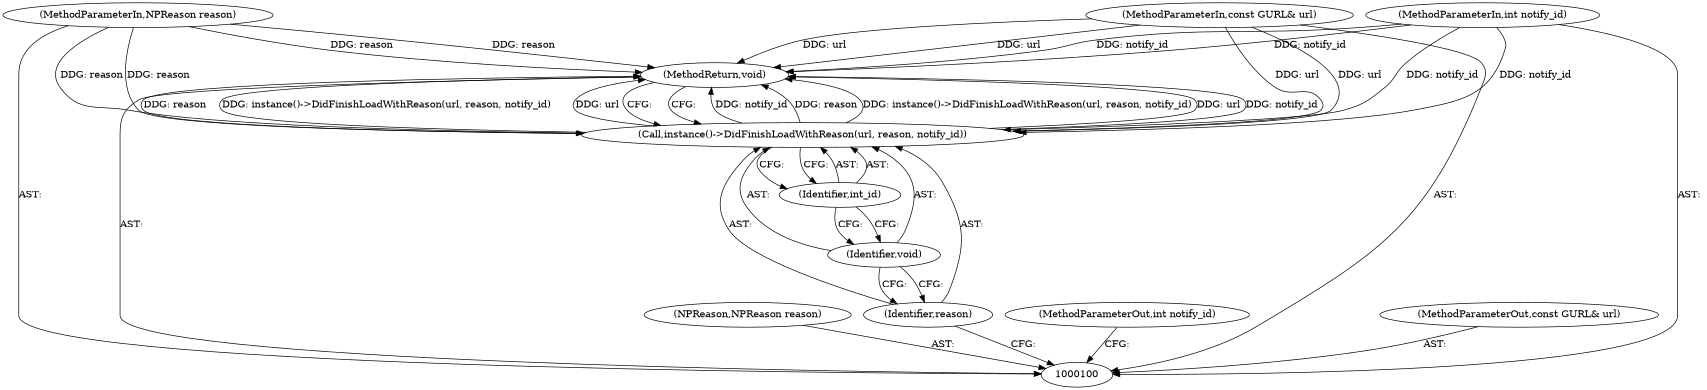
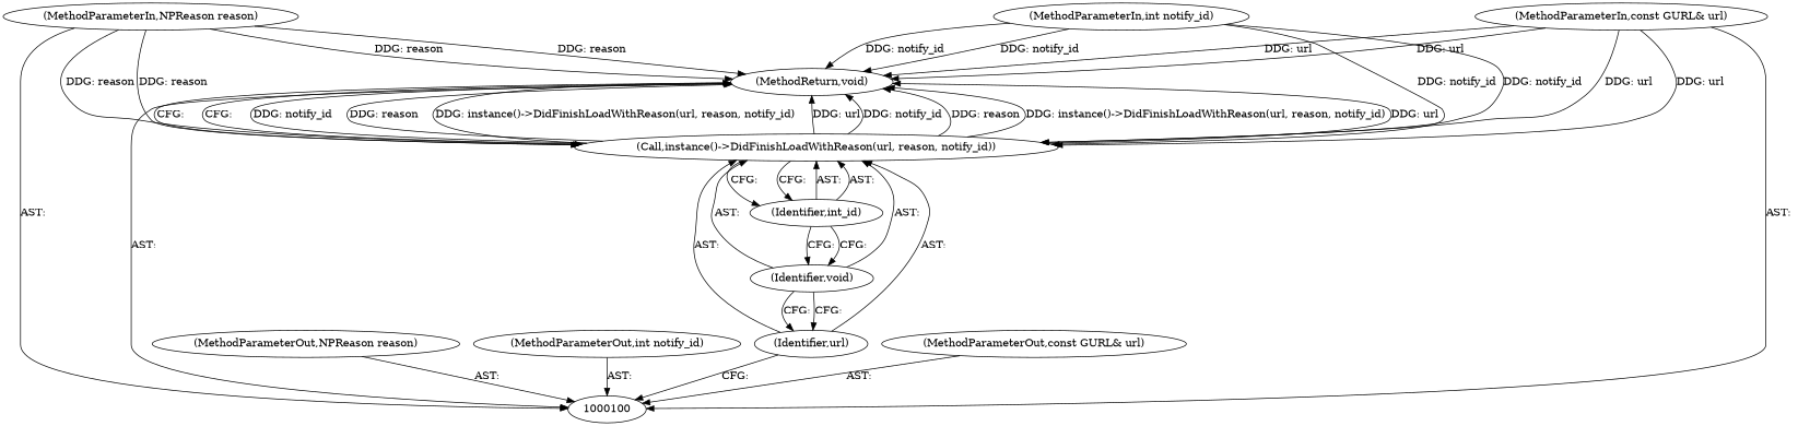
  digraph {
    n1 [label="(MethodReturn,void)"]
    n2 [label="(Call,instance()->DidFinishLoadWithReason(url, reason, notify_id))"]
    1000100
    n4 [label="(Identifier,int_id)"]
    n5 [label="(MethodParameterIn,NPReason reason)"]
-   n6 [label="(NPReason,NPReason reason)"]
+   n6 [label="(MethodParameterOut,NPReason reason)"]
    n7 [label="(MethodParameterIn,int notify_id)"]
    n8 [label="(MethodParameterOut,int notify_id)"]
    n9 [label="(MethodParameterIn,const GURL& url)"]
    n10 [label="(MethodParameterOut,const GURL& url)"]
    n11 [label="(Identifier,void)"]
-   n12 [label="(Identifier,reason)"]
+   n12 [label="(Identifier,url)"]
    n1 -> n2 [label="CFG: "]
    n1 -> n2 [label="CFG: "]
    n1 -> 1000100 [label="AST: "]
    n2 -> n1 [label="DDG: notify_id"]
    n2 -> n1 [label="DDG: reason"]
    n2 -> n1 [label="DDG: instance()->DidFinishLoadWithReason(url, reason, notify_id)"]
    n2 -> n1 [label="DDG: url"]
    n2 -> n1 [label="DDG: notify_id"]
    n2 -> n1 [label="DDG: reason"]
    n2 -> n1 [label="DDG: instance()->DidFinishLoadWithReason(url, reason, notify_id)"]
    n2 -> n1 [label="DDG: url"]
    n2 -> n4 [label="CFG: "]
    n2 -> n4 [label="CFG: "]
    n4 -> n2 [label="AST: "]
    n4 -> n2 [label="AST: "]
    n4 -> n11 [label="CFG: "]
    n4 -> n11 [label="CFG: "]
    n5 -> n1 [label="DDG: reason"]
    n5 -> n1 [label="DDG: reason"]
    n5 -> n2 [label="DDG: reason"]
    n5 -> n2 [label="DDG: reason"]
    n5 -> 1000100 [label="AST: "]
    n6 -> 1000100 [label="AST: "]
    n7 -> n1 [label="DDG: notify_id"]
    n7 -> n1 [label="DDG: notify_id"]
    n7 -> n2 [label="DDG: notify_id"]
    n7 -> n2 [label="DDG: notify_id"]
-   n7 -> 1000100 [label="AST: "]
-   n8 -> 1000100 [label="CFG: "]
+   n8 -> 1000100 [label="AST: "]
    n9 -> n1 [label="DDG: url"]
    n9 -> n1 [label="DDG: url"]
    n9 -> n2 [label="DDG: url"]
    n9 -> n2 [label="DDG: url"]
    n9 -> 1000100 [label="AST: "]
    n10 -> 1000100 [label="AST: "]
    n11 -> n2 [label="AST: "]
    n11 -> n2 [label="AST: "]
    n11 -> n12 [label="CFG: "]
    n11 -> n12 [label="CFG: "]
    n12 -> n2 [label="AST: "]
    n12 -> n2 [label="AST: "]
    n12 -> 1000100 [label="CFG: "]
  }
